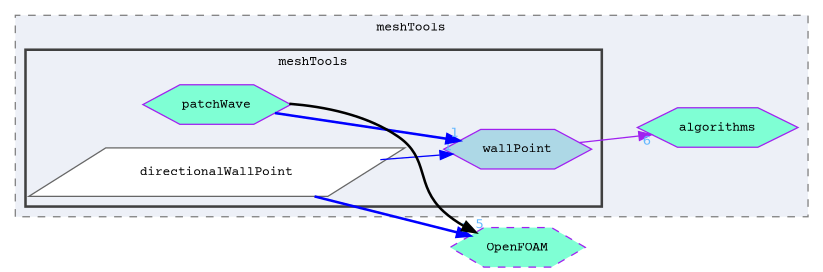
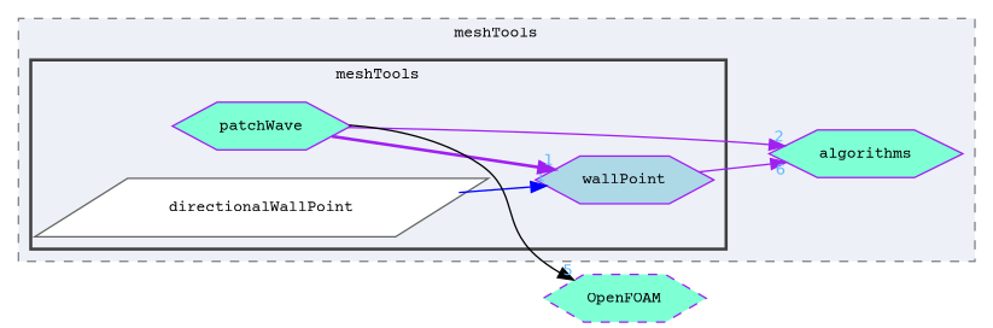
  digraph {
    compound=true
    fontname="Courier Prime"
    rankdir=LR
    node [color=purple fillcolor=aquamarine fontname="Courier Prime" fontsize=10 shape=hexagon style=filled]
    edge [color=blue fontcolor=steelblue1 fontname="Courier Prime" fontsize=10 headlabel=1 labeldistance=1.5 labelfontname=Helvetica labelfontsize=10 style=solid]
    n1 [color=gray40 fillcolor=white height=0.2 label=directionalWallPoint shape=parallelogram width=0.4]
    n2 [height=0.2 label=patchWave width=0.4]
    n3 [fillcolor=lightblue height=0.2 label=wallPoint width=0.4]
    n4 [height=0.2 label=algorithms width=0.4]
    n5 [height=0.2 label=OpenFOAM style="filled,dashed" width=0.4]
    subgraph cluster_1 {
      bgcolor="#edf0f7"
      fontsize=10
      label=meshTools
      pencolor=grey50
      style="filled,dashed"
      n4
      subgraph cluster_2 {
        bgcolor="#edf0f7"
        fontsize=10
        label=meshTools
        pencolor=grey25
        style="filled,bold"
        n1
        n2
        n3
      }
    }
    n1 -> n3
-   n1 -> n5 [headlabel=2 style=bold]
-   n2 -> n3 [style=bold]
-   n2 -> n5 [color=black headlabel=5 style=bold]
+   n2 -> n3 [color=purple style=bold]
+   n2 -> n4 [color=purple headlabel=2]
+   n2 -> n5 [color=black headlabel=5]
    n3 -> n4 [color=purple headlabel=6]
  }
